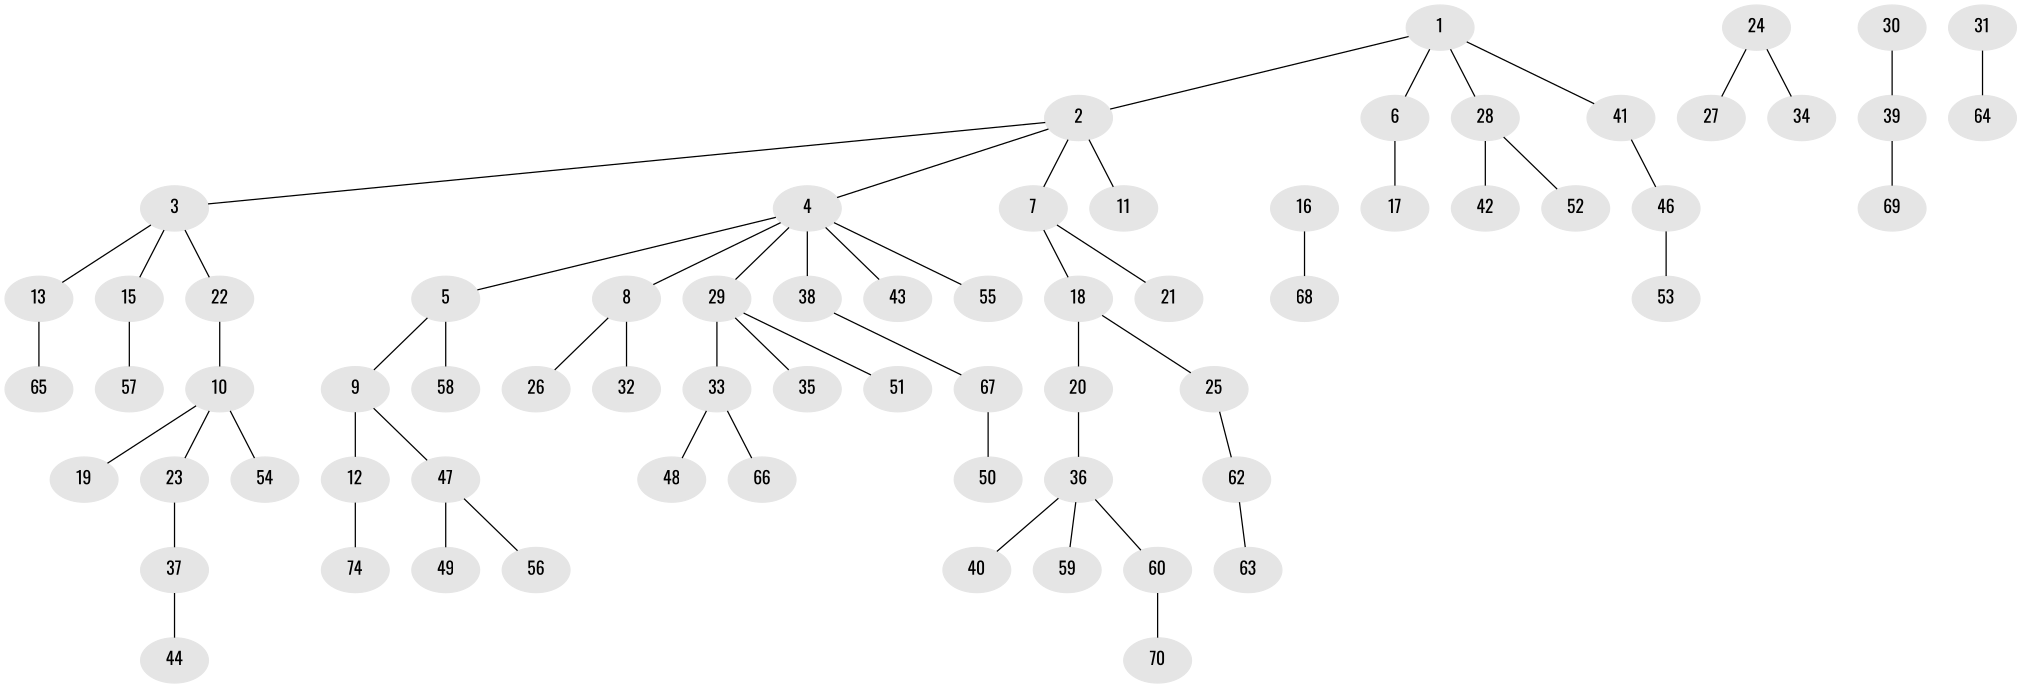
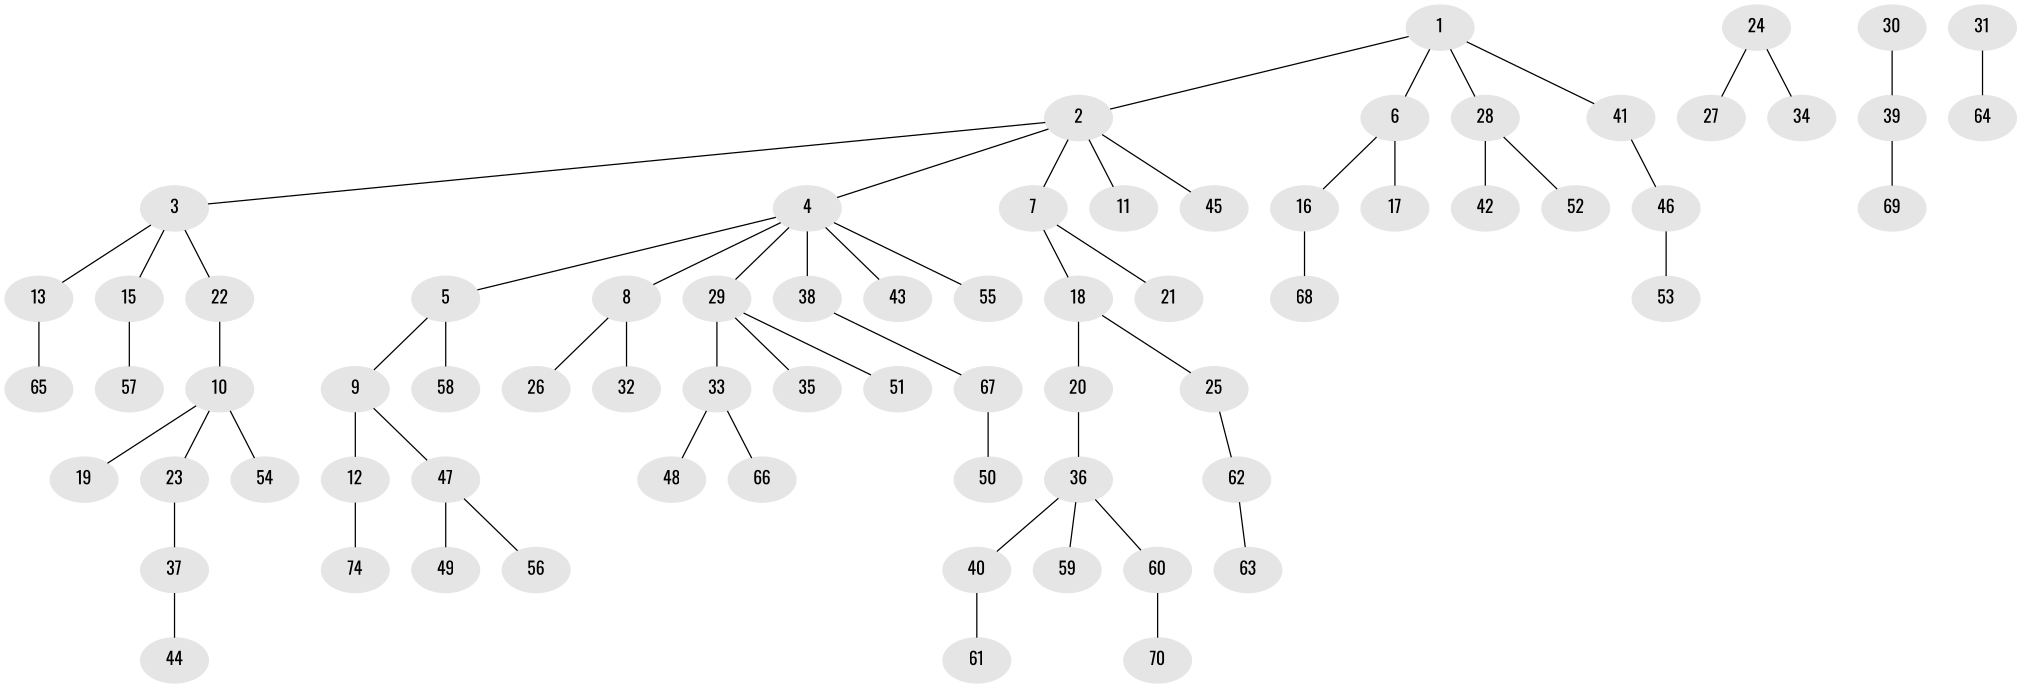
  graph {
    fontname=Oswald
    node [color=gray90 fontname=Oswald style=filled]
    edge [fontname=Oswald]
    1
    2
    6
    28
    41
    3
    4
    7
    11
+   45
    16
    17
    42
    52
    46
    13
    15
    22
    5
    8
    29
    38
    43
    55
    18
    21
    65
    57
    10
    9
    58
    26
    32
    33
    35
    51
    67
    12
    47
    19
    23
    54
    68
    20
    25
    n46 [label=74]
    24
    27
    34
    49
    56
    37
    30
    39
    36
    62
    40
    59
    60
    44
    63
    31
    64
    48
    66
    69
+   61
    70
    50
    53
    1 -- 2
    1 -- 6
    1 -- 28
    1 -- 41
    2 -- 3
    2 -- 4
    2 -- 7
    2 -- 11
+   2 -- 45
+   6 -- 16
    6 -- 17
    28 -- 42
    28 -- 52
    41 -- 46
    3 -- 13
    3 -- 15
    3 -- 22
    4 -- 5
    4 -- 8
    4 -- 29
    4 -- 38
    4 -- 43
    4 -- 55
    7 -- 18
    7 -- 21
    16 -- 68
    46 -- 53
    13 -- 65
    15 -- 57
    22 -- 10
    5 -- 9
    5 -- 58
    8 -- 26
    8 -- 32
    29 -- 33
    29 -- 35
    29 -- 51
    38 -- 67
    18 -- 20
    18 -- 25
    10 -- 19
    10 -- 23
    10 -- 54
    9 -- 12
    9 -- 47
    33 -- 48
    33 -- 66
    67 -- 50
    12 -- n46
    47 -- 49
    47 -- 56
    23 -- 37
    20 -- 36
    25 -- 62
    24 -- 27
    24 -- 34
    37 -- 44
    30 -- 39
    39 -- 69
    36 -- 40
    36 -- 59
    36 -- 60
    62 -- 63
+   40 -- 61
    60 -- 70
    31 -- 64
  }
